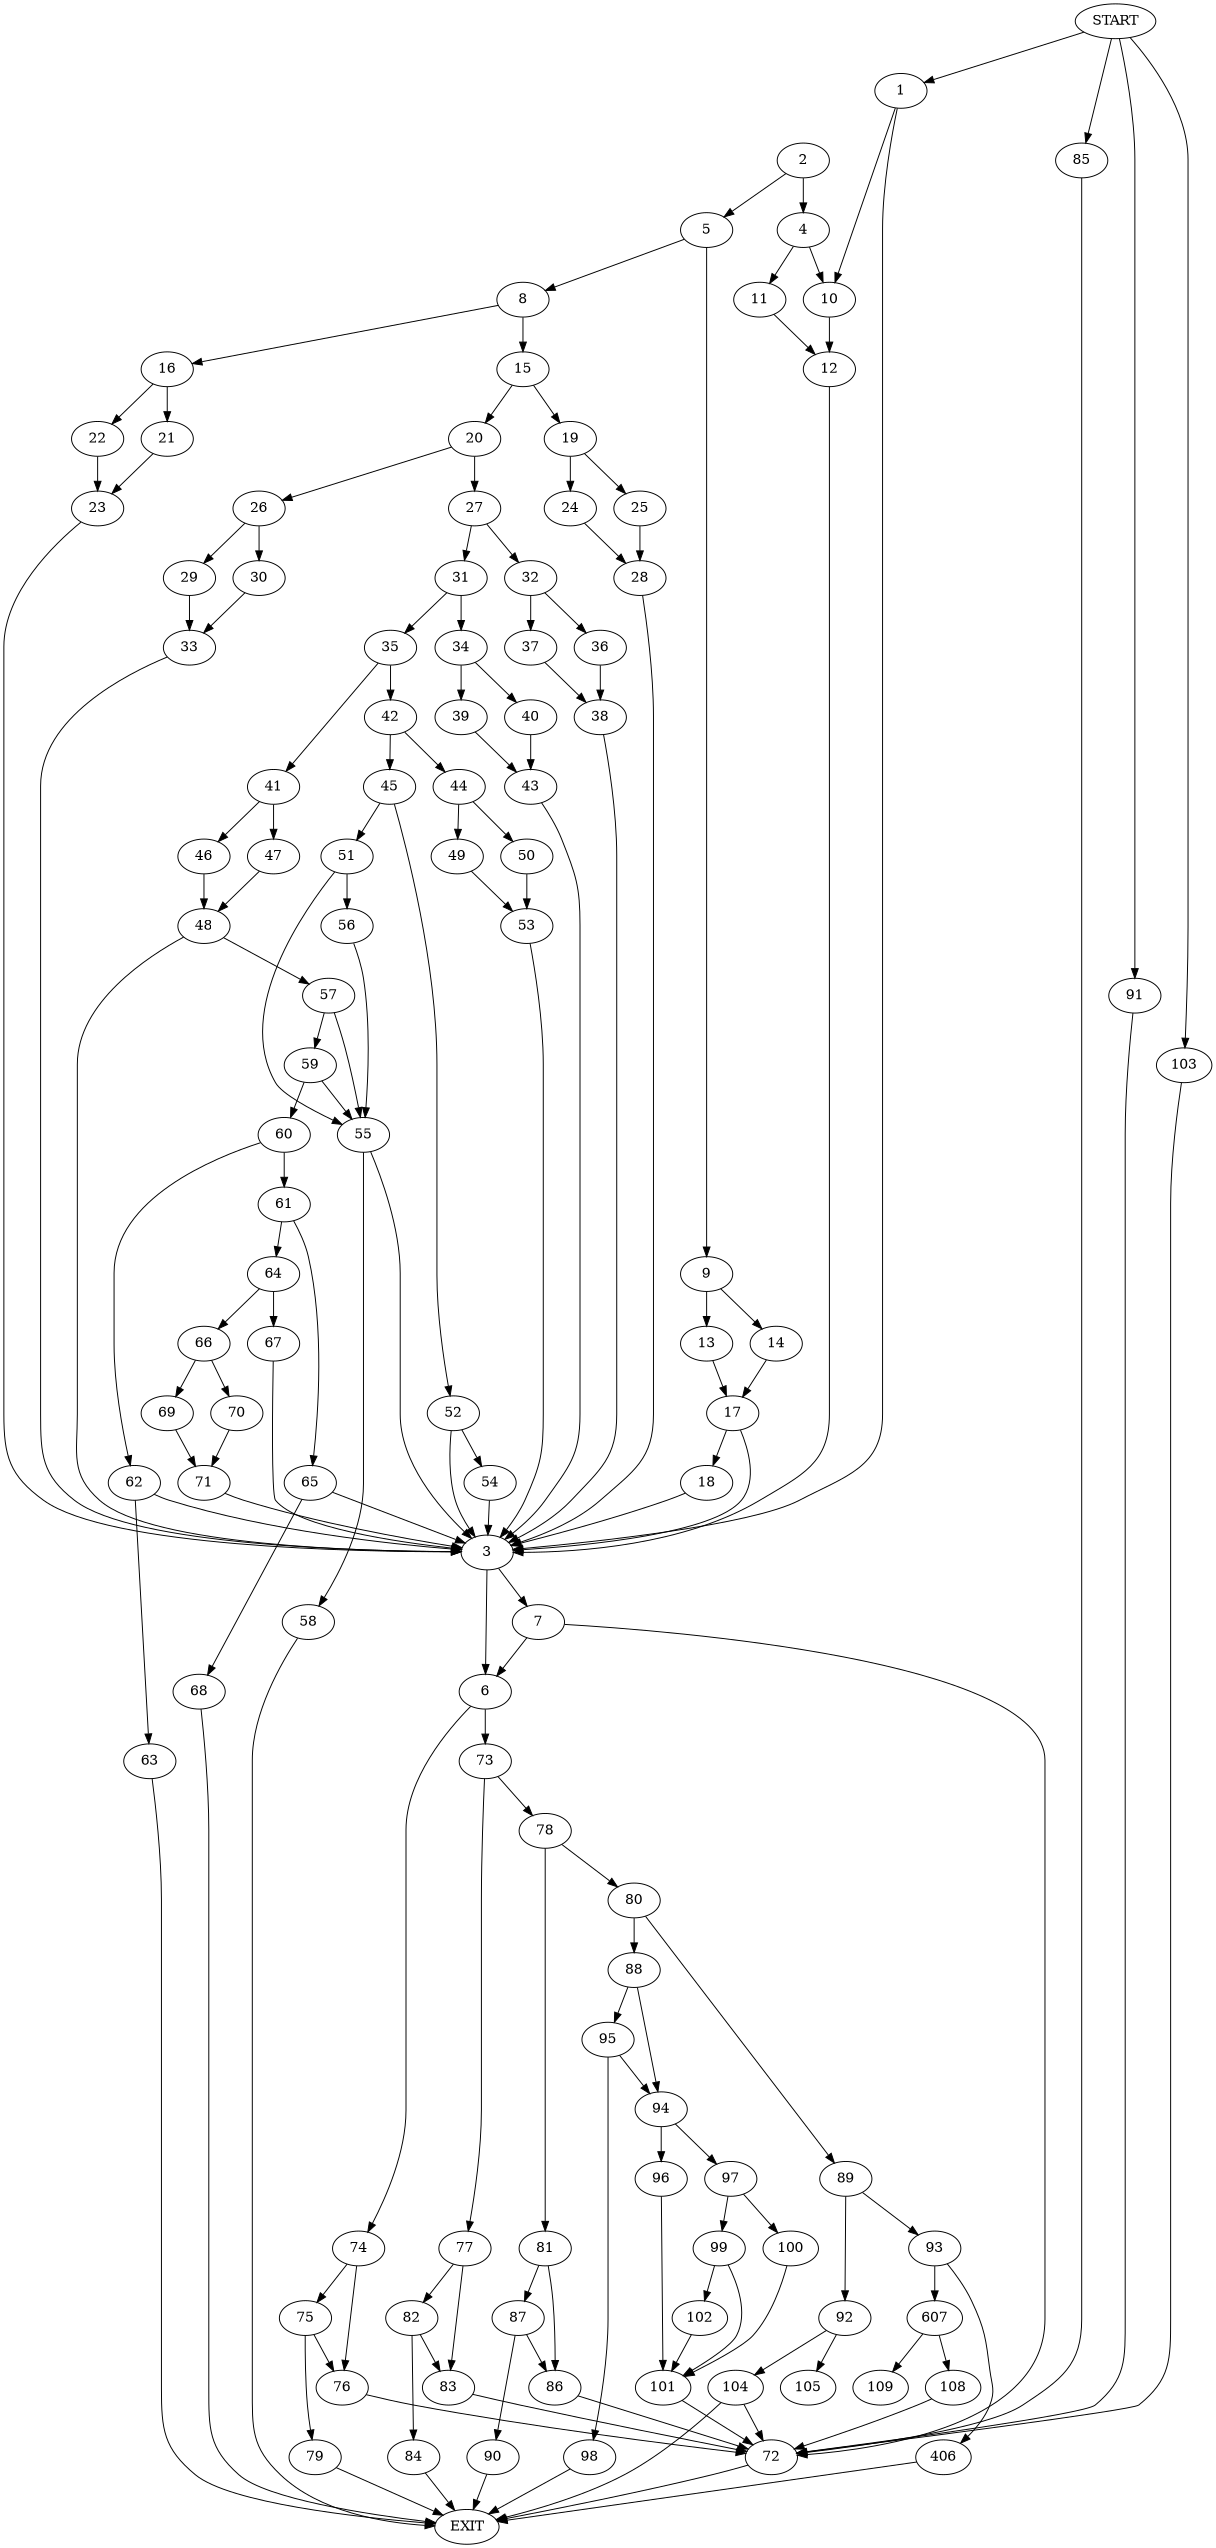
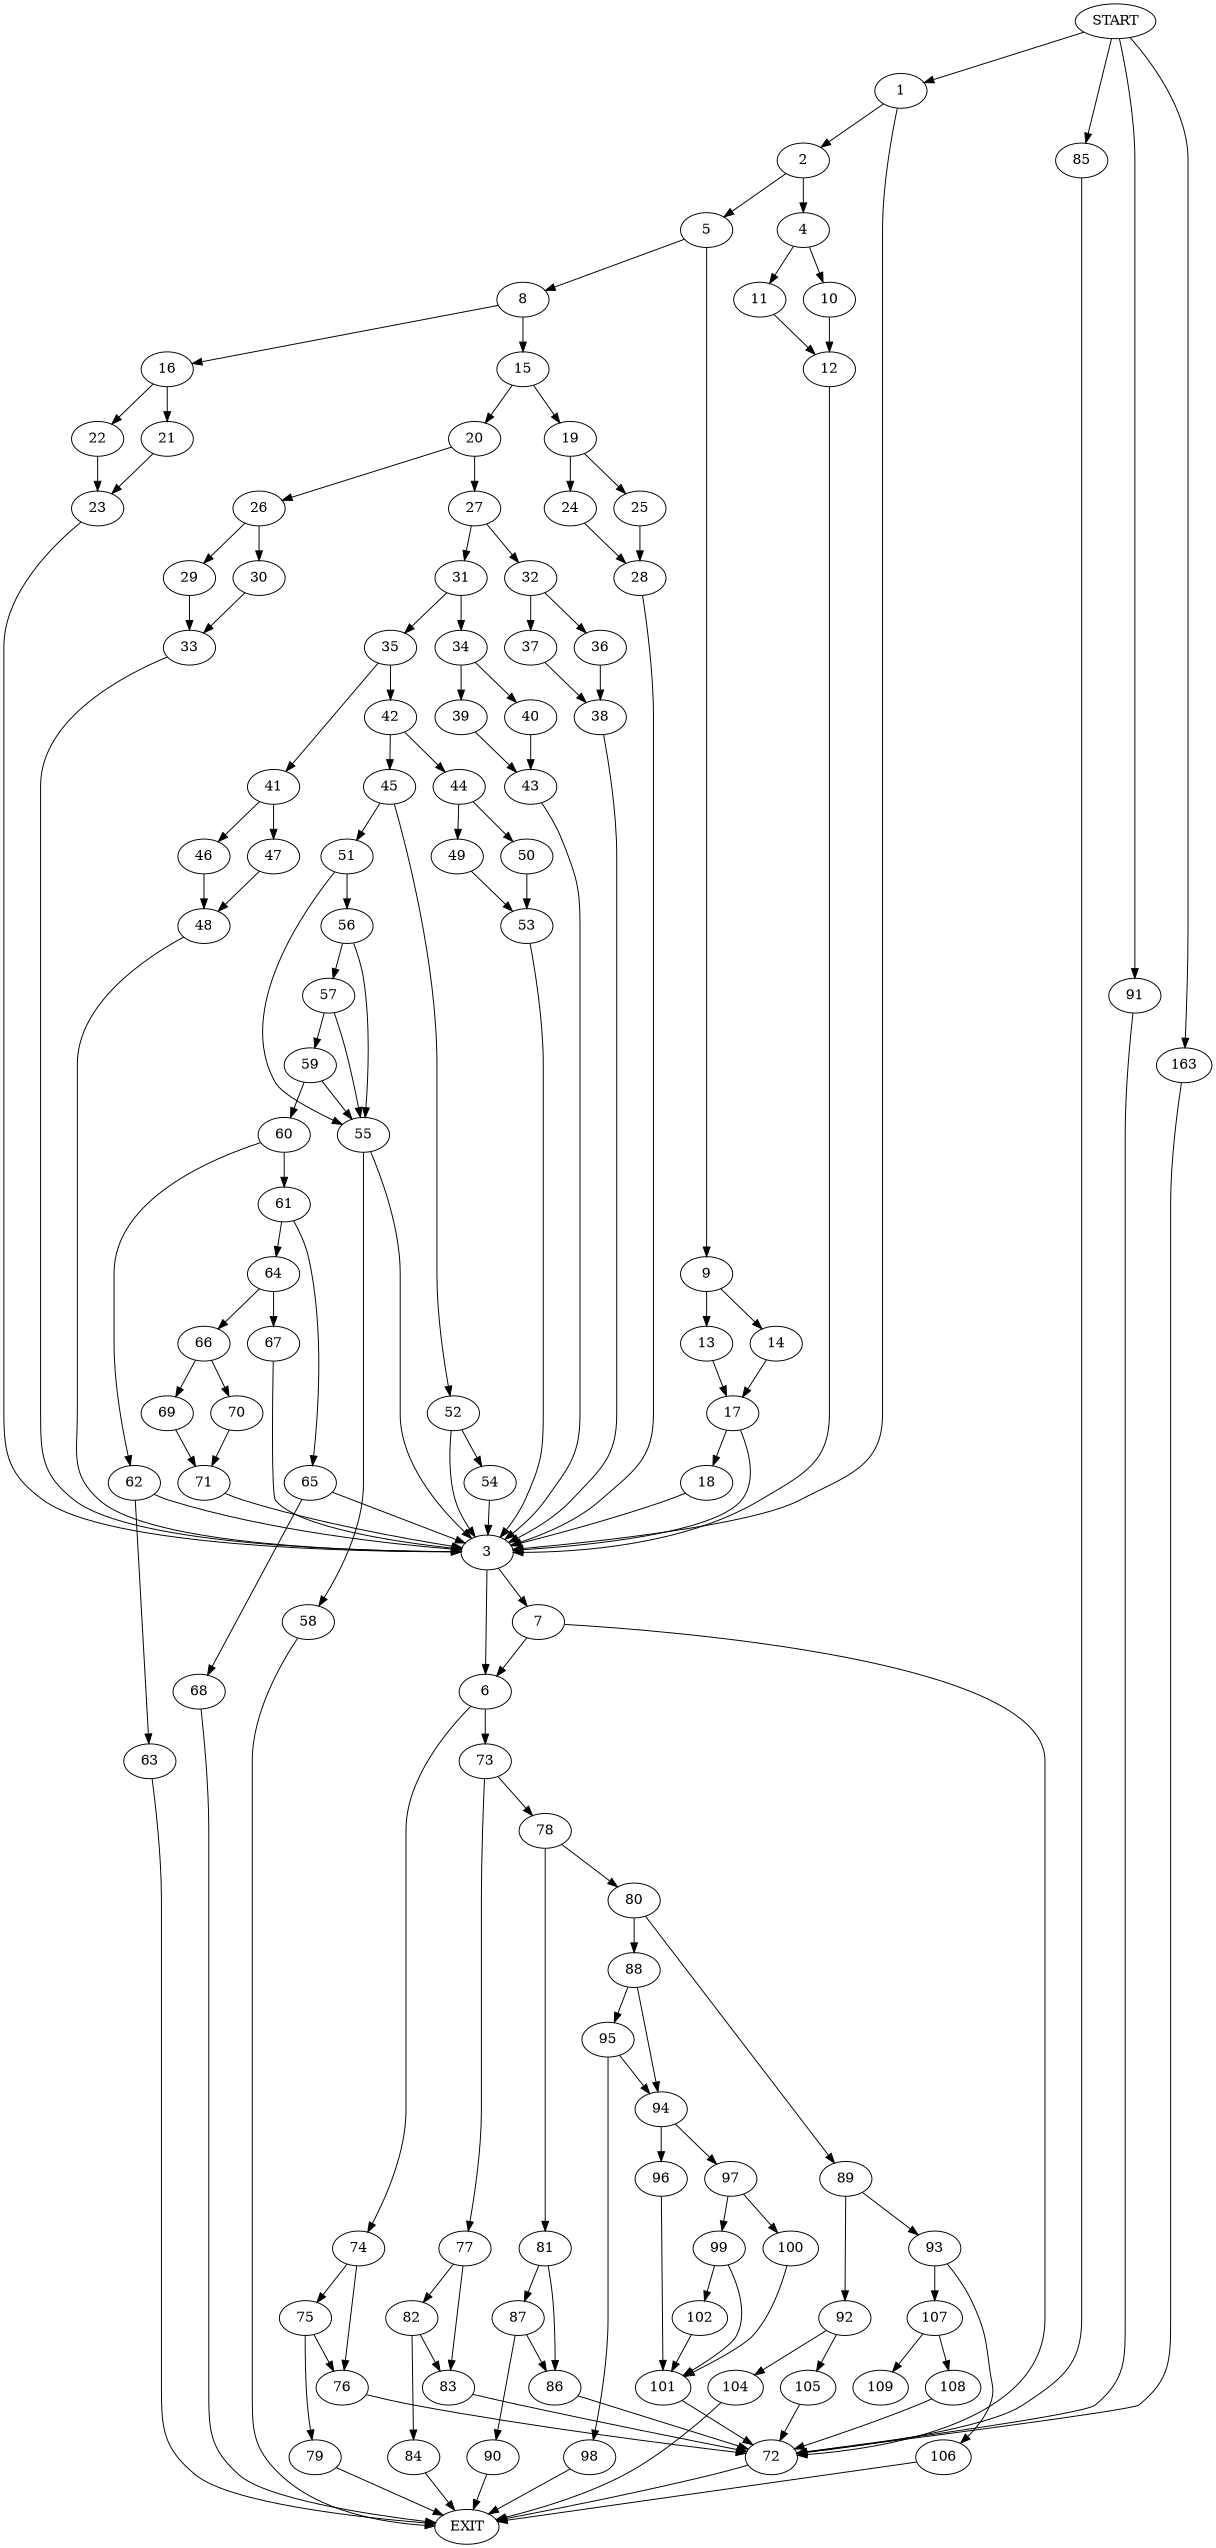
  digraph {
    n1 [label=START]
    1
    85
    91
-   103
+   103 [label=163]
    2
    3
    72
    n9 [label=EXIT]
    4
    5
    6
    7
    10
    11
    8
    9
    73
    74
    12
    15
    16
    13
    14
    77
    78
    75
    76
    19
    20
    21
    22
    17
    18
    24
    25
    26
    27
    23
    28
    29
    30
    31
    32
    33
    34
    35
    36
    37
    39
    40
    41
    42
    38
    43
    46
    47
    44
    45
    48
    49
    50
    51
    52
    53
    55
    56
    54
    58
    57
    59
    60
    61
    62
    64
    65
    63
    66
    67
    68
    69
    70
    71
    82
    83
    80
    81
    79
    84
    88
    89
    86
    87
    94
    95
    92
    93
    90
    96
    97
    98
    104
    105
-   106 [label=406]
-   107 [label=607]
+   106
+   107
    108
    109
    101
    99
    100
    102
    n1 -> 1
    n1 -> 85
    n1 -> 91
    n1 -> 103
-   1 -> 10
+   1 -> 2
    1 -> 3
    85 -> 72
    91 -> 72
    103 -> 72
    2 -> 4
    2 -> 5
    3 -> 6
    3 -> 7
    72 -> n9
    4 -> 10
    4 -> 11
    5 -> 8
    5 -> 9
    6 -> 73
    6 -> 74
    7 -> 72
    7 -> 6
    10 -> 12
    11 -> 12
    8 -> 15
    8 -> 16
    9 -> 13
    9 -> 14
    73 -> 77
    73 -> 78
    74 -> 75
    74 -> 76
    12 -> 3
    15 -> 19
    15 -> 20
    16 -> 21
    16 -> 22
    13 -> 17
    14 -> 17
    77 -> 82
    77 -> 83
    78 -> 80
    78 -> 81
    75 -> 76
    75 -> 79
    76 -> 72
    19 -> 24
    19 -> 25
    20 -> 26
    20 -> 27
    21 -> 23
    22 -> 23
    17 -> 3
    17 -> 18
    18 -> 3
    24 -> 28
    25 -> 28
    26 -> 29
    26 -> 30
    27 -> 31
    27 -> 32
    23 -> 3
    28 -> 3
    29 -> 33
    30 -> 33
    31 -> 34
    31 -> 35
    32 -> 36
    32 -> 37
    33 -> 3
    34 -> 39
    34 -> 40
    35 -> 41
    35 -> 42
    36 -> 38
    37 -> 38
    39 -> 43
    40 -> 43
    41 -> 46
    41 -> 47
    42 -> 44
    42 -> 45
    38 -> 3
    43 -> 3
    46 -> 48
    47 -> 48
    44 -> 49
    44 -> 50
    45 -> 51
    45 -> 52
    48 -> 3
    49 -> 53
    50 -> 53
    51 -> 55
    51 -> 56
    52 -> 3
    52 -> 54
    53 -> 3
    55 -> 3
    55 -> 58
    56 -> 55
-   48 -> 57
+   56 -> 57
    54 -> 3
    58 -> n9
    57 -> 55
    57 -> 59
    59 -> 55
    59 -> 60
    60 -> 61
    60 -> 62
    61 -> 64
    61 -> 65
    62 -> 3
    62 -> 63
    64 -> 66
    64 -> 67
    65 -> 3
    65 -> 68
    63 -> n9
    66 -> 69
    66 -> 70
    67 -> 3
    68 -> n9
    69 -> 71
    70 -> 71
    71 -> 3
    82 -> 83
    82 -> 84
    83 -> 72
    80 -> 88
    80 -> 89
    81 -> 86
    81 -> 87
    79 -> n9
    84 -> n9
    88 -> 94
    88 -> 95
    89 -> 92
    89 -> 93
    86 -> 72
    87 -> 86
    87 -> 90
    94 -> 96
    94 -> 97
    95 -> 94
    95 -> 98
    92 -> 104
    92 -> 105
    93 -> 106
    93 -> 107
    90 -> n9
    96 -> 101
    97 -> 99
    97 -> 100
    98 -> n9
    104 -> n9
-   104 -> 72
+   105 -> 72
    106 -> n9
    107 -> 108
    107 -> 109
    108 -> 72
    101 -> 72
    99 -> 101
    99 -> 102
    100 -> 101
    102 -> 101
  }
